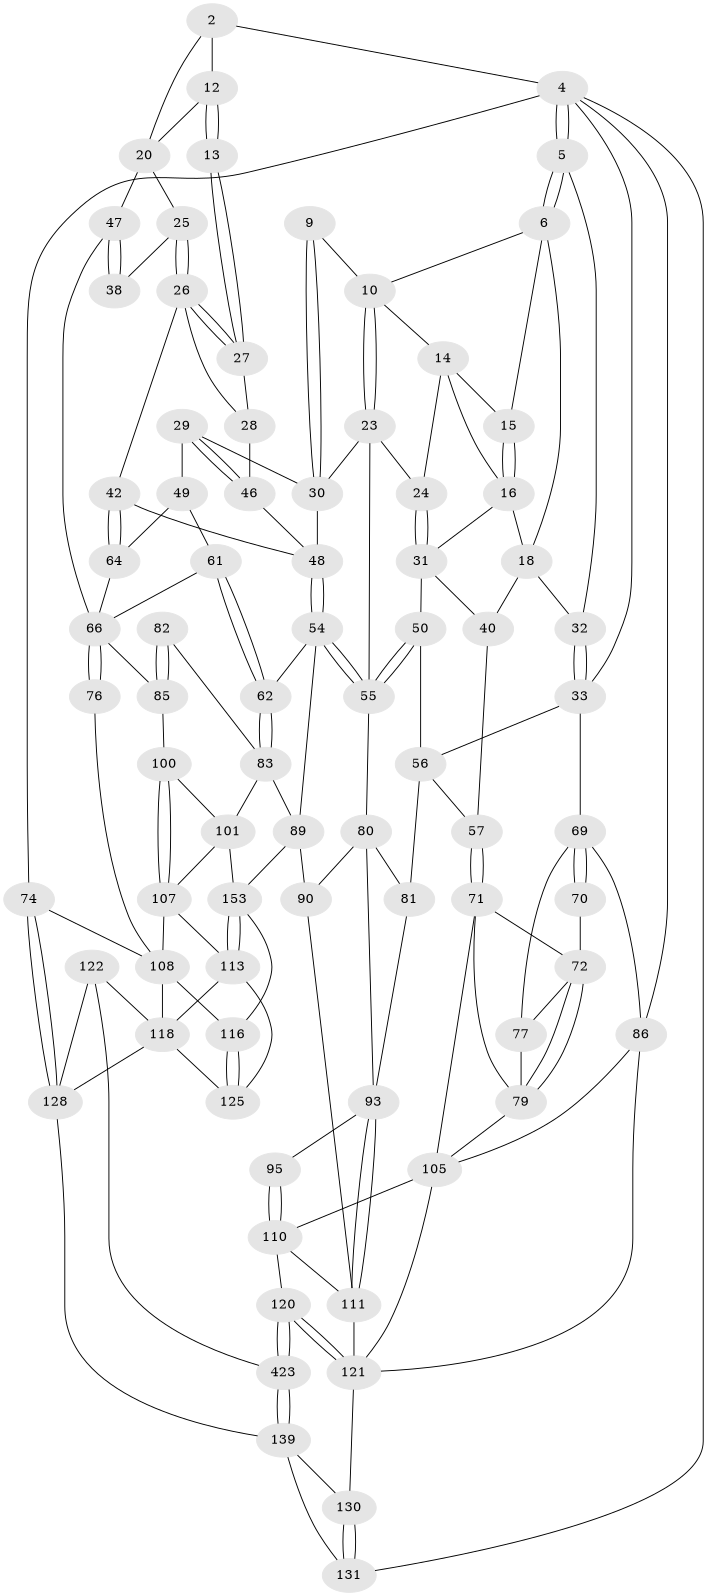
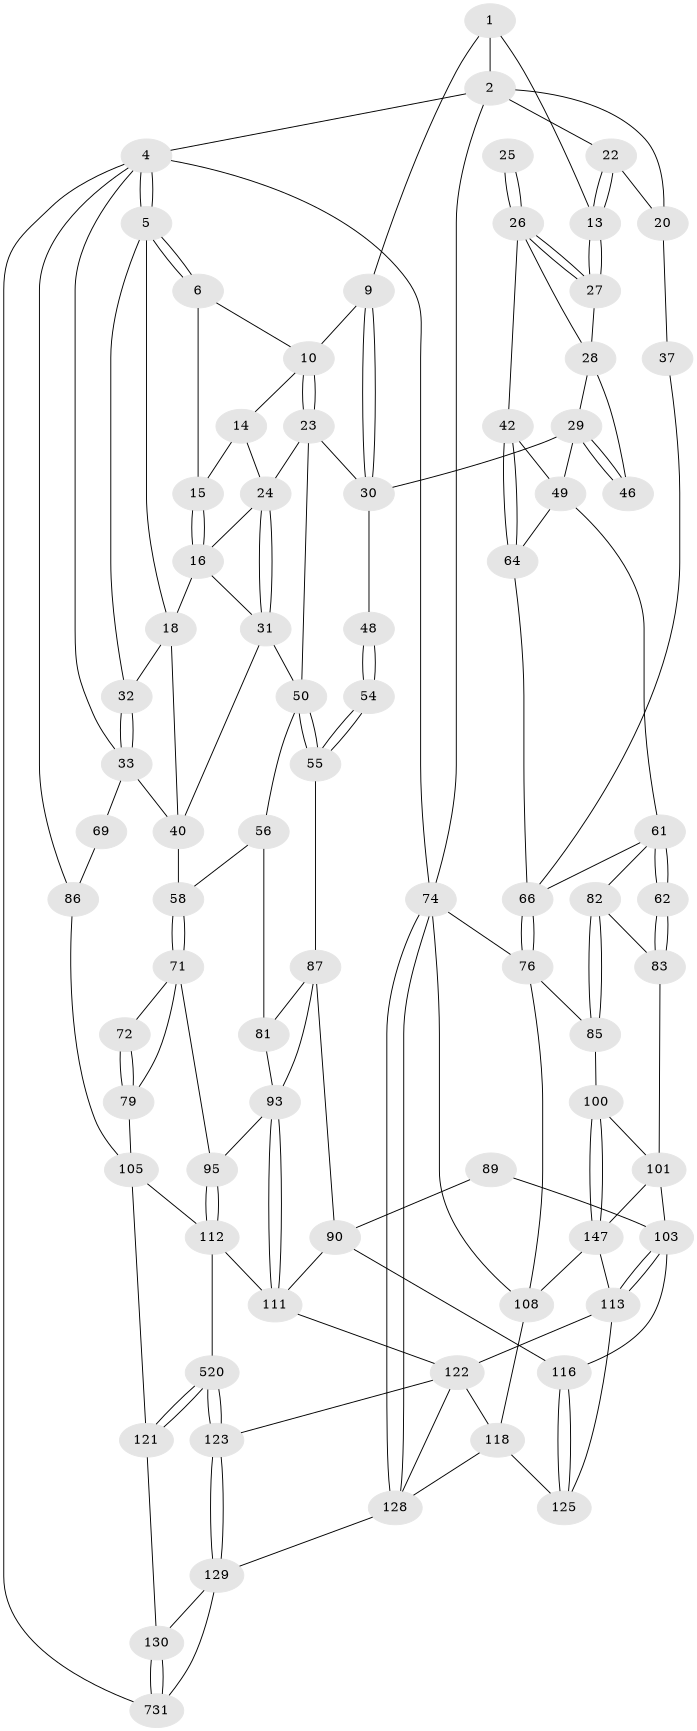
  graph {
    node [color=gray90 style=filled]
+   1 [super="+8"]
    2 [super="+3"]
    9
    13
    4 [super="+88"]
-   12
+   12 [label=22]
    20 [super="+21"]
    74 [super="+75"]
    10 [super="+11"]
    30 [super="+44"]
    27
    5 [super="+19"]
    33 [super="+53"]
    86 [super="+87"]
-   131
+   131 [label=731]
    25
-   37 [super="+65" label=47]
+   37 [super="+65"]
    76 [super="+84"]
    108 [super="+117"]
    128 [super="+133"]
    6 [super="+7"]
    18 [super="+36"]
    32
    40 [super="+52"]
    69 [super="+78"]
    105 [super="+106"]
    121 [super="+124"]
    15
    14 [super="+22"]
    23 [super="+45"]
    16 [super="+17"]
    48
    24
    50 [super="+51"]
    28 [super="+35"]
    31 [super="+39"]
-   58 [super="+59" label=57]
+   58 [super="+59"]
    26 [super="+34"]
-   38
    66 [super="+67"]
    55
    56 [super="+57"]
    42 [super="+43"]
    29
    46 [super="+47"]
    49 [super="+60"]
    64
    54 [super="+63"]
-   70
-   77
    71 [super="+96"]
    61 [super="+68"]
    62
    89 [super="+99"]
    82
-   80 [super="+91"]
+   80 [super="+91" label=87]
    81 [super="+92"]
    83 [super="+98"]
    90 [super="+114"]
-   103 [super="+104" label=153]
+   103 [super="+104"]
    93 [super="+94"]
    72 [super="+73"]
    79 [super="+97"]
    95
    85
    101 [super="+102"]
-   110 [super="+112"]
+   110 [super="+112" label=112]
    118 [super="+126"]
-   129 [super="+134" label=139]
+   129 [super="+134"]
    100
    111 [super="+115"]
    116
-   107 [super="+109"]
+   107 [super="+109" label=147]
    130
    113 [super="+119"]
    122 [super="+132"]
    125 [super="+127"]
-   120
-   123 [label=423]
+   120 [label=520]
+   123
+   1 -- 2
+   1 -- 9
+   1 -- 13
    2 -- 4
    2 -- 12
    2 -- 20
+   2 -- 74
    9 -- 10
    9 -- 30
    9 -- 30
    13 -- 27
    13 -- 27
    4 -- 74
    4 -- 5
    4 -- 5
    4 -- 33
    4 -- 86
    4 -- 131
    12 -- 13
    12 -- 13
    12 -- 20
-   20 -- 25
    20 -- 37
+   74 -- 76
    74 -- 108
    74 -- 128
    74 -- 128
    10 -- 14
    10 -- 23
    10 -- 23
    30 -- 48
    27 -- 28
    5 -- 6
    5 -- 6
-   6 -- 18
+   5 -- 18
    5 -- 32
-   33 -- 56
+   33 -- 40
    33 -- 69
    86 -- 105
-   86 -- 121
    25 -- 26
    25 -- 26
-   25 -- 38
-   37 -- 38
-   37 -- 38
    37 -- 66
    76 -- 108
-   66 -- 85
+   76 -- 85
    108 -- 118
    128 -- 129
    6 -- 10
    6 -- 15
    18 -- 32
    18 -- 40
    32 -- 33
    32 -- 33
    40 -- 58
    69 -- 86
-   69 -- 70
-   69 -- 70
-   69 -- 77
    105 -- 121
    105 -- 110
    121 -- 130
    15 -- 16
    15 -- 16
    14 -- 15
-   14 -- 16
+   24 -- 16
    14 -- 24
    23 -- 30
    23 -- 24
-   23 -- 55
+   23 -- 50
    16 -- 18
    16 -- 31
    48 -- 54
    48 -- 54
    24 -- 31
    24 -- 31
    50 -- 55
    50 -- 55
    50 -- 56
+   28 -- 29
    28 -- 46
    31 -- 40
    31 -- 50
    58 -- 71
    58 -- 71
    26 -- 27
    26 -- 27
    26 -- 28
    26 -- 42
    66 -- 76
    66 -- 76
    55 -- 80
    56 -- 58
    56 -- 81 [weight=2]
-   42 -- 48
+   42 -- 49
    42 -- 64
    42 -- 64
    29 -- 30
    29 -- 46
    29 -- 46
    29 -- 49
-   46 -- 48
    49 -- 64
    49 -- 61
    64 -- 66
    54 -- 55
    54 -- 55
-   54 -- 62
-   54 -- 89
-   70 -- 72
-   77 -- 79
    71 -- 72
    71 -- 79
-   71 -- 105
+   71 -- 95
    61 -- 66
    61 -- 62
    61 -- 62
+   61 -- 82
    62 -- 83
    62 -- 83
    89 -- 90
    89 -- 103
    82 -- 83
    82 -- 85
    82 -- 85
    80 -- 81
    80 -- 90
    80 -- 93
    81 -- 93
-   83 -- 89
    83 -- 101
    90 -- 111
-   108 -- 116
+   90 -- 116
    103 -- 116
    103 -- 113
    103 -- 113
    93 -- 95
    93 -- 111
    93 -- 111
-   72 -- 77
    72 -- 79
    72 -- 79
    79 -- 105
    95 -- 110
    95 -- 110
    85 -- 100
    101 -- 103
    101 -- 107
    110 -- 111
    110 -- 120
    118 -- 128
    118 -- 125
    129 -- 131
    129 -- 130
    100 -- 101
    100 -- 107
    100 -- 107
-   111 -- 121
+   111 -- 122
    116 -- 125
    116 -- 125
    107 -- 108
    107 -- 113
    130 -- 131
    130 -- 131
-   113 -- 118
+   113 -- 122
    113 -- 125
    122 -- 128
    122 -- 118
    122 -- 123
    120 -- 121
    120 -- 121
    120 -- 123
    120 -- 123
    123 -- 129
    123 -- 129
  }
